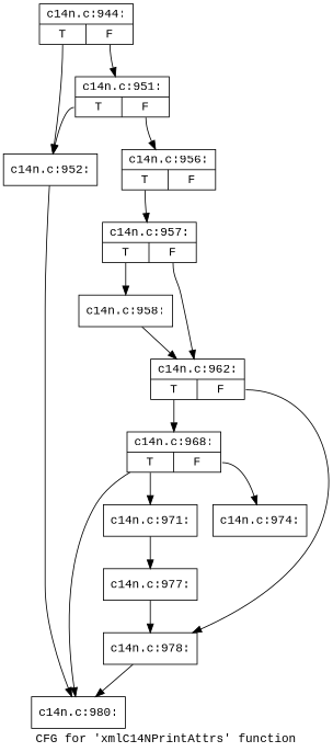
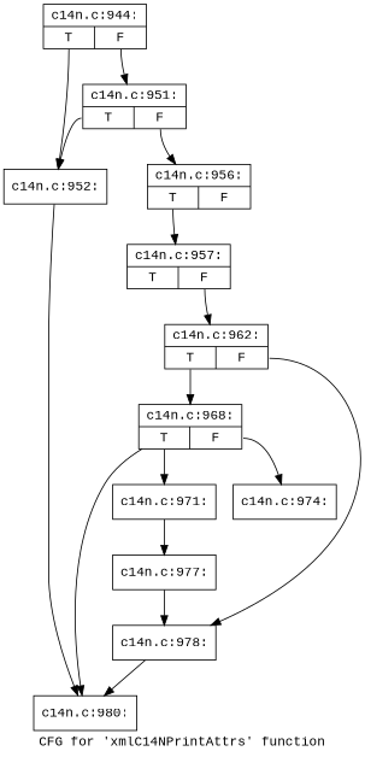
  digraph {
    fontname="Liberation Mono"
    label="CFG for 'xmlC14NPrintAttrs' function"
    node [fontname="Liberation Mono" shape=record]
    edge [fontname="Liberation Mono"]
    n1 [label="{c14n.c:944:|{<s0>T|<s1>F}}"]
    n2 [label="{c14n.c:952:}"]
    n3 [label="{c14n.c:951:|{<s0>T|<s1>F}}"]
    n4 [label="{c14n.c:980:}"]
    n5 [label="{c14n.c:956:|{<s0>T|<s1>F}}"]
    n6 [label="{c14n.c:957:|{<s0>T|<s1>F}}"]
    n7 [label="{c14n.c:962:|{<s0>T|<s1>F}}"]
-   n8 [label="{c14n.c:958:}"]
    n9 [label="{c14n.c:968:|{<s0>T|<s1>F}}"]
    n10 [label="{c14n.c:978:}"]
    n11 [label="{c14n.c:971:}"]
    n12 [label="{c14n.c:974:}"]
    n13 [label="{c14n.c:977:}"]
    n1 -> n2 [tailport=s0]
    n1 -> n3 [tailport=s1]
    n2 -> n4
    n3 -> n2 [tailport=s0]
    n3 -> n5 [tailport=s1]
    n5 -> n6 [tailport=s0]
    n6 -> n7 [tailport=s1]
-   n6 -> n8 [tailport=s0]
    n7 -> n9 [tailport=s0]
    n7 -> n10 [tailport=s1]
-   n8 -> n7
    n9 -> n4
    n9 -> n11 [tailport=s0]
    n9 -> n12 [tailport=s1]
    n10 -> n4
    n11 -> n13
    n13 -> n10
  }
